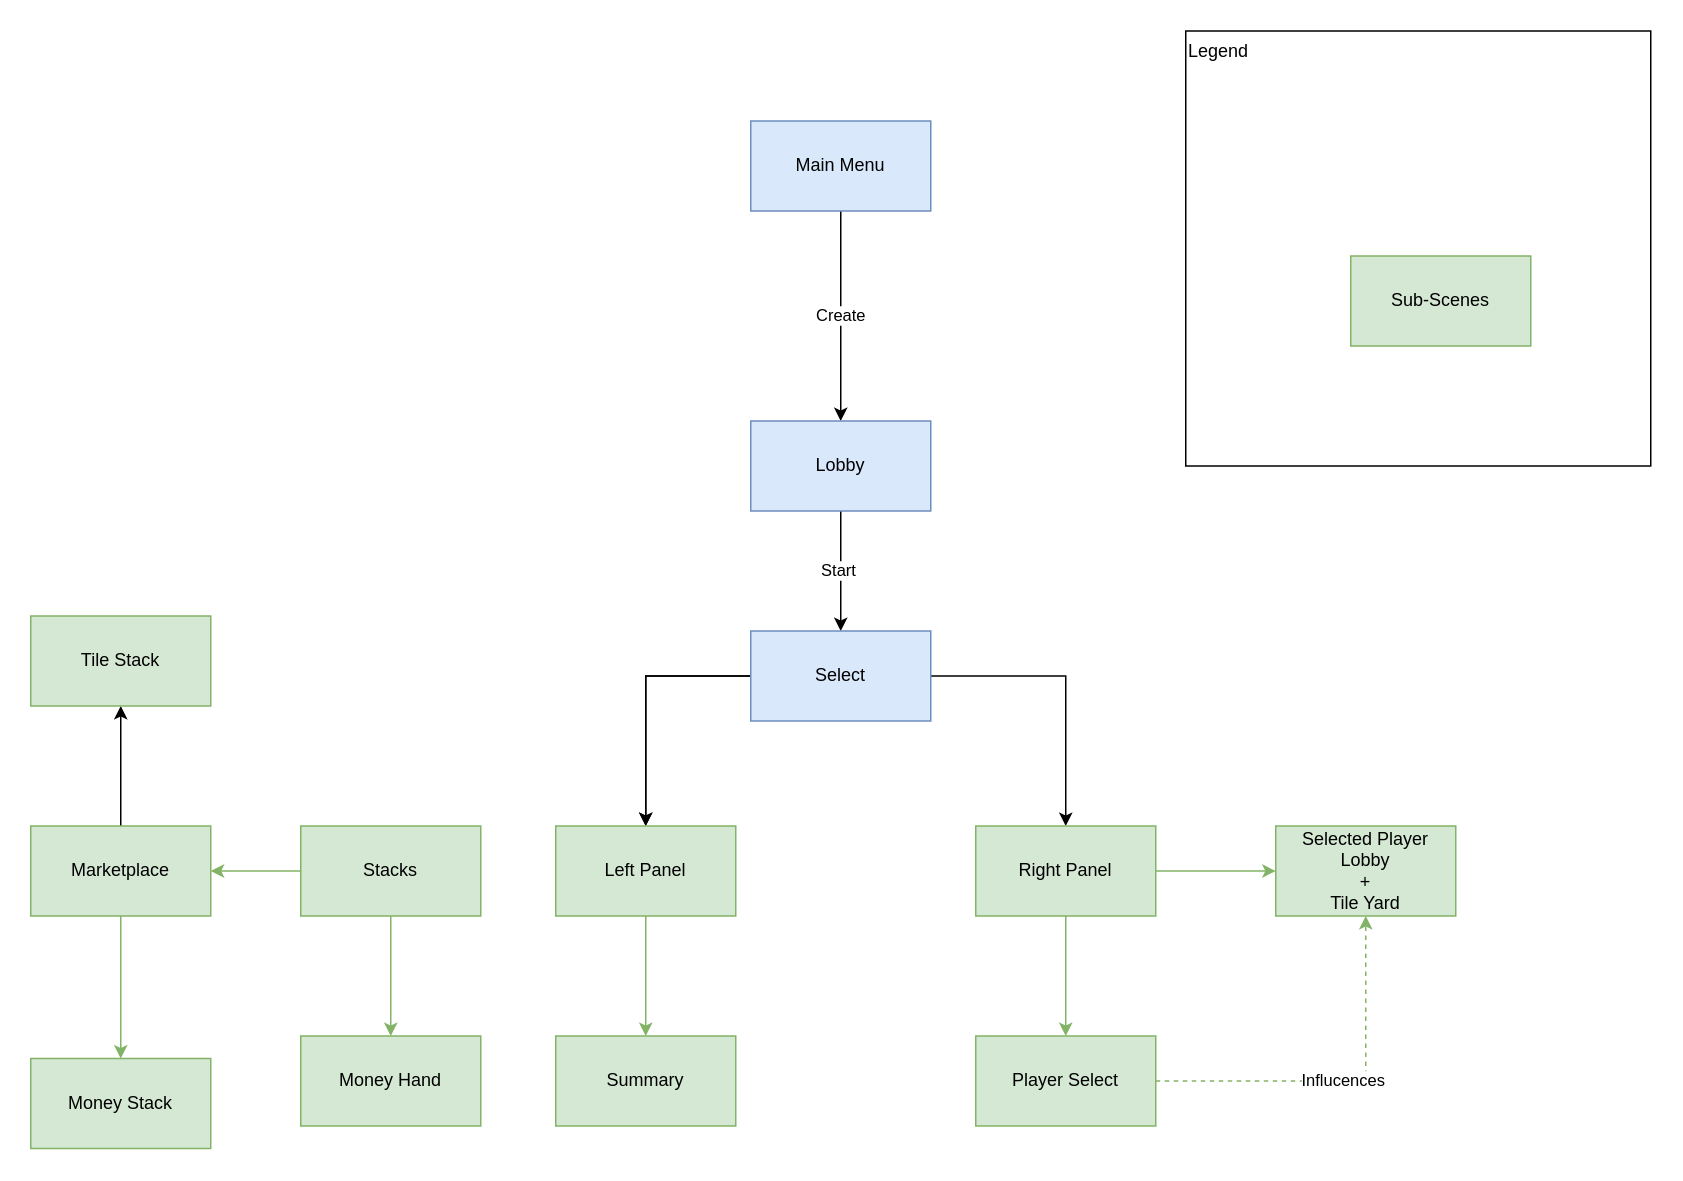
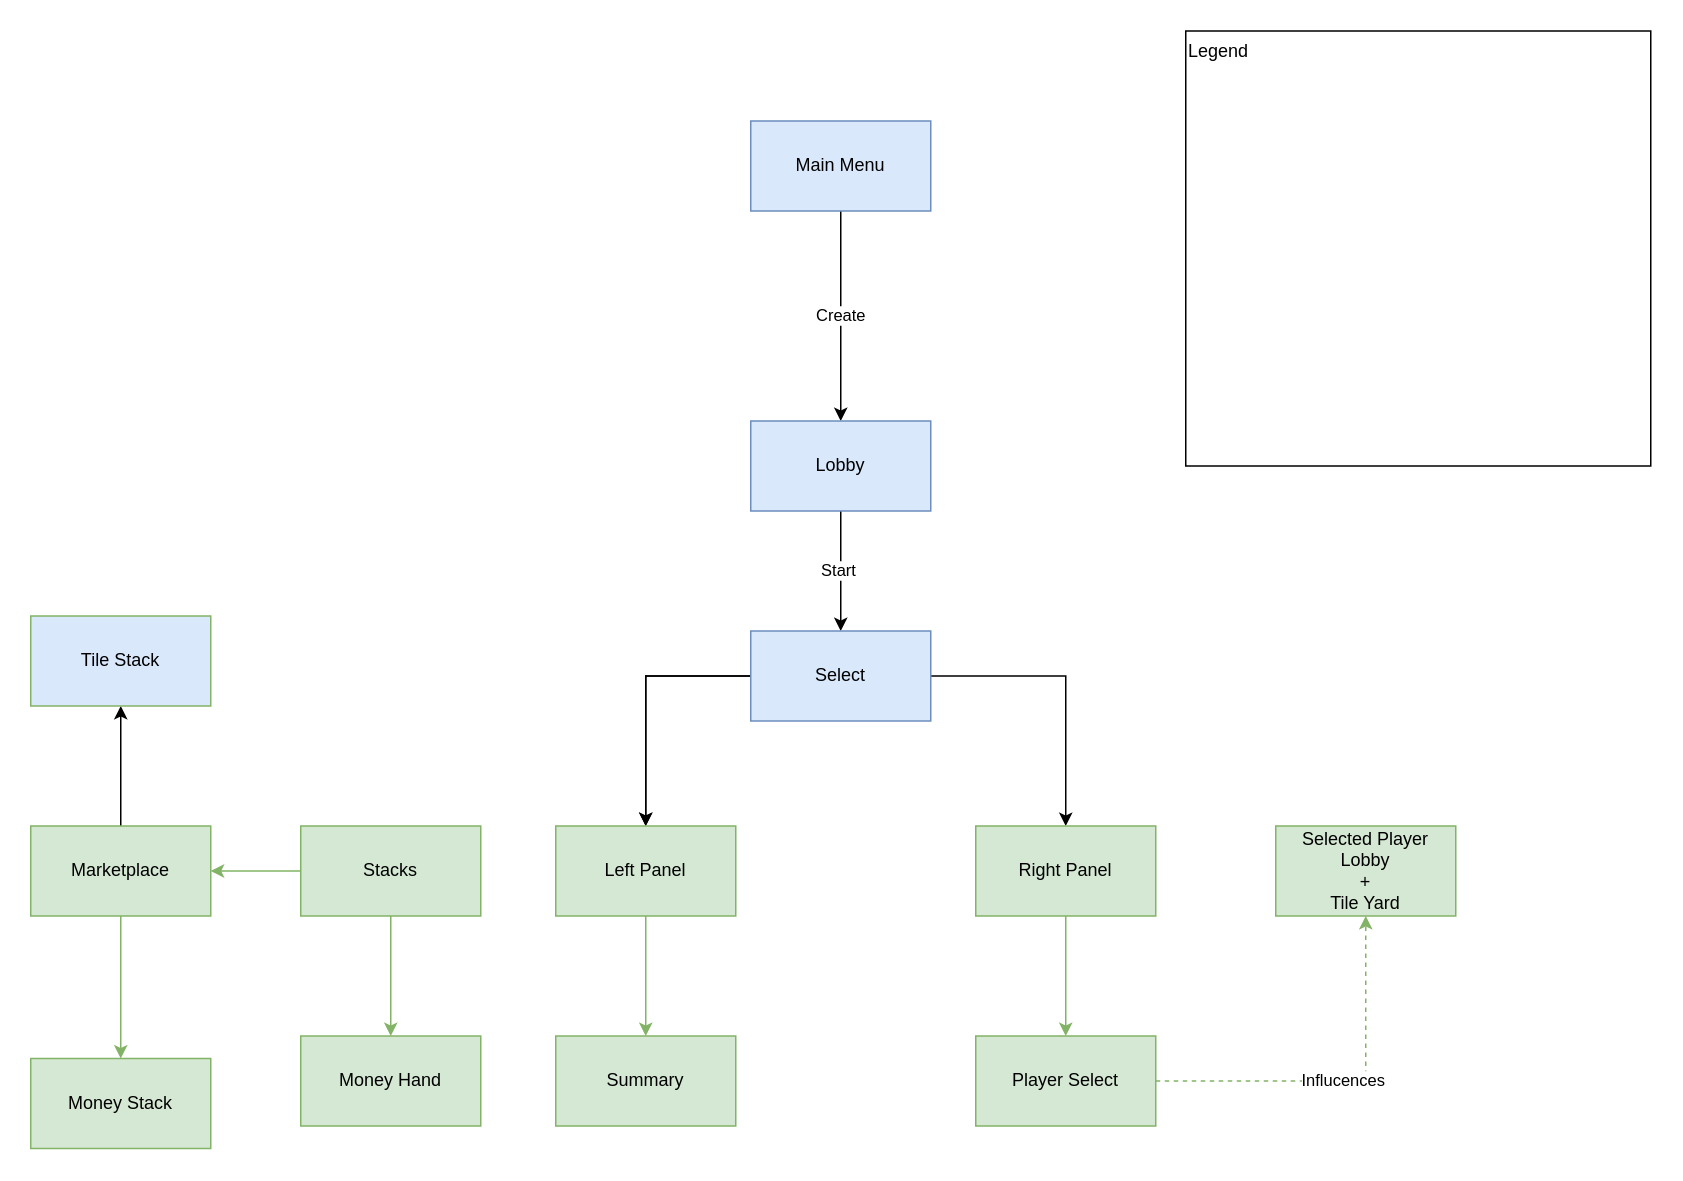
  <mxCell id="0" />
  <mxCell id="1" parent="0" />
  <mxCell id="2" value="Legend" style="rounded=0;whiteSpace=wrap;html=1;verticalAlign=top;align=left;" parent="1" vertex="1"><mxGeometry x="790" y="20" width="310" height="290" as="geometry" /></mxCell>
  <mxCell id="3" value="Create" style="edgeStyle=orthogonalEdgeStyle;rounded=0;orthogonalLoop=1;jettySize=auto;html=1;entryX=0.5;entryY=0;entryDx=0;entryDy=0;" parent="1" source="4" target="6" edge="1"><mxGeometry relative="1" as="geometry"><mxPoint x="560" y="280" as="targetPoint" /></mxGeometry></mxCell>
  <mxCell id="4" value="Main Menu" style="rounded=0;whiteSpace=wrap;html=1;fillColor=#dae8fc;strokeColor=#6c8ebf;" parent="1" vertex="1"><mxGeometry x="500" y="80" width="120" height="60" as="geometry" /></mxCell>
  <mxCell id="5" value="Start&amp;nbsp;" style="edgeStyle=orthogonalEdgeStyle;rounded=0;orthogonalLoop=1;jettySize=auto;html=1;" parent="1" source="6" target="10" edge="1"><mxGeometry relative="1" as="geometry" /></mxCell>
  <mxCell id="6" value="Lobby" style="rounded=0;whiteSpace=wrap;html=1;fillColor=#dae8fc;strokeColor=#6c8ebf;" parent="1" vertex="1"><mxGeometry x="500" y="280" width="120" height="60" as="geometry" /></mxCell>
  <mxCell id="7" value="" style="edgeStyle=orthogonalEdgeStyle;rounded=0;orthogonalLoop=1;jettySize=auto;html=1;" parent="1" source="10" target="12" edge="1"><mxGeometry relative="1" as="geometry" /></mxCell>
  <mxCell id="8" value="" style="edgeStyle=orthogonalEdgeStyle;rounded=0;orthogonalLoop=1;jettySize=auto;html=1;" parent="1" source="10" target="12" edge="1"><mxGeometry relative="1" as="geometry" /></mxCell>
  <mxCell id="9" value="" style="edgeStyle=orthogonalEdgeStyle;rounded=0;orthogonalLoop=1;jettySize=auto;html=1;" parent="1" source="10" target="15" edge="1"><mxGeometry relative="1" as="geometry" /></mxCell>
  <mxCell id="10" value="Select" style="rounded=0;whiteSpace=wrap;html=1;fillColor=#dae8fc;strokeColor=#6c8ebf;" parent="1" vertex="1"><mxGeometry x="500" y="420" width="120" height="60" as="geometry" /></mxCell>
  <mxCell id="11" value="" style="edgeStyle=orthogonalEdgeStyle;rounded=0;orthogonalLoop=1;jettySize=auto;html=1;fillColor=#d5e8d4;strokeColor=#82b366;" parent="1" source="12" target="23" edge="1"><mxGeometry relative="1" as="geometry" /></mxCell>
  <mxCell id="12" value="Left Panel" style="rounded=0;whiteSpace=wrap;html=1;fillColor=#d5e8d4;strokeColor=#82b366;" parent="1" vertex="1"><mxGeometry x="370" y="550" width="120" height="60" as="geometry" /></mxCell>
  <mxCell id="13" value="" style="edgeStyle=orthogonalEdgeStyle;rounded=0;orthogonalLoop=1;jettySize=auto;html=1;fillColor=#d5e8d4;strokeColor=#82b366;" parent="1" source="15" target="27" edge="1"><mxGeometry relative="1" as="geometry" /></mxCell>
- <mxCell id="14" value="" style="edgeStyle=orthogonalEdgeStyle;rounded=0;orthogonalLoop=1;jettySize=auto;html=1;fillColor=#d5e8d4;strokeColor=#82b366;" parent="1" source="15" target="28" edge="1"><mxGeometry relative="1" as="geometry" /></mxCell>
  <mxCell id="15" value="Right Panel" style="rounded=0;whiteSpace=wrap;html=1;fillColor=#d5e8d4;strokeColor=#82b366;" parent="1" vertex="1"><mxGeometry x="650" y="550" width="120" height="60" as="geometry" /></mxCell>
  <mxCell id="16" value="" style="edgeStyle=orthogonalEdgeStyle;rounded=0;orthogonalLoop=1;jettySize=auto;html=1;fillColor=#d5e8d4;strokeColor=#82b366;" parent="1" source="18" target="21" edge="1"><mxGeometry relative="1" as="geometry" /></mxCell>
  <mxCell id="17" value="" style="edgeStyle=orthogonalEdgeStyle;rounded=0;orthogonalLoop=1;jettySize=auto;html=1;fillColor=#d5e8d4;strokeColor=#82b366;" parent="1" source="18" target="22" edge="1"><mxGeometry relative="1" as="geometry" /></mxCell>
  <mxCell id="18" value="Stacks" style="rounded=0;whiteSpace=wrap;html=1;fillColor=#d5e8d4;strokeColor=#82b366;" parent="1" vertex="1"><mxGeometry x="200" y="550" width="120" height="60" as="geometry" /></mxCell>
  <mxCell id="19" value="" style="edgeStyle=orthogonalEdgeStyle;rounded=0;orthogonalLoop=1;jettySize=auto;html=1;fillColor=#d5e8d4;strokeColor=#82b366;" parent="1" source="21" target="24" edge="1"><mxGeometry relative="1" as="geometry" /></mxCell>
  <mxCell id="20" value="" style="edgeStyle=orthogonalEdgeStyle;rounded=0;orthogonalLoop=1;jettySize=auto;html=1;" parent="1" source="21" target="25" edge="1"><mxGeometry relative="1" as="geometry" /></mxCell>
  <mxCell id="21" value="Marketplace" style="rounded=0;whiteSpace=wrap;html=1;fillColor=#d5e8d4;strokeColor=#82b366;" parent="1" vertex="1"><mxGeometry x="20" y="550" width="120" height="60" as="geometry" /></mxCell>
  <mxCell id="22" value="Money Hand" style="rounded=0;whiteSpace=wrap;html=1;fillColor=#d5e8d4;strokeColor=#82b366;" parent="1" vertex="1"><mxGeometry x="200" y="690" width="120" height="60" as="geometry" /></mxCell>
  <mxCell id="23" value="Summary" style="rounded=0;whiteSpace=wrap;html=1;fillColor=#d5e8d4;strokeColor=#82b366;" parent="1" vertex="1"><mxGeometry x="370" y="690" width="120" height="60" as="geometry" /></mxCell>
  <mxCell id="24" value="Money Stack" style="rounded=0;whiteSpace=wrap;html=1;fillColor=#d5e8d4;strokeColor=#82b366;" parent="1" vertex="1"><mxGeometry x="20" y="705" width="120" height="60" as="geometry" /></mxCell>
- <mxCell id="25" value="Tile Stack" style="rounded=0;whiteSpace=wrap;html=1;fillColor=#d5e8d4;strokeColor=#82b366;" parent="1" vertex="1"><mxGeometry x="20" y="410" width="120" height="60" as="geometry" /></mxCell>
+ <mxCell id="25" value="Tile Stack" style="rounded=0;whiteSpace=wrap;html=1;fillColor=#dae8fc;strokeColor=#82b366;" parent="1" vertex="1"><mxGeometry x="20" y="410" width="120" height="60" as="geometry" /></mxCell>
  <mxCell id="26" value="Influcences" style="edgeStyle=orthogonalEdgeStyle;rounded=0;orthogonalLoop=1;jettySize=auto;html=1;exitX=1;exitY=0.5;exitDx=0;exitDy=0;entryX=0.5;entryY=1;entryDx=0;entryDy=0;dashed=1;fillColor=#d5e8d4;strokeColor=#82b366;" parent="1" source="27" target="28" edge="1"><mxGeometry relative="1" as="geometry" /></mxCell>
  <mxCell id="27" value="Player Select" style="rounded=0;whiteSpace=wrap;html=1;fillColor=#d5e8d4;strokeColor=#82b366;" parent="1" vertex="1"><mxGeometry x="650" y="690" width="120" height="60" as="geometry" /></mxCell>
  <mxCell id="28" value="Selected Player Lobby&lt;br&gt;+&lt;br&gt;Tile Yard" style="rounded=0;whiteSpace=wrap;html=1;fillColor=#d5e8d4;strokeColor=#82b366;" parent="1" vertex="1"><mxGeometry x="850" y="550" width="120" height="60" as="geometry" /></mxCell>
- <mxCell id="29" value="Sub-Scenes" style="rounded=0;whiteSpace=wrap;html=1;fillColor=#d5e8d4;strokeColor=#82b366;" parent="1" vertex="1"><mxGeometry x="900" y="170" width="120" height="60" as="geometry" /></mxCell>
